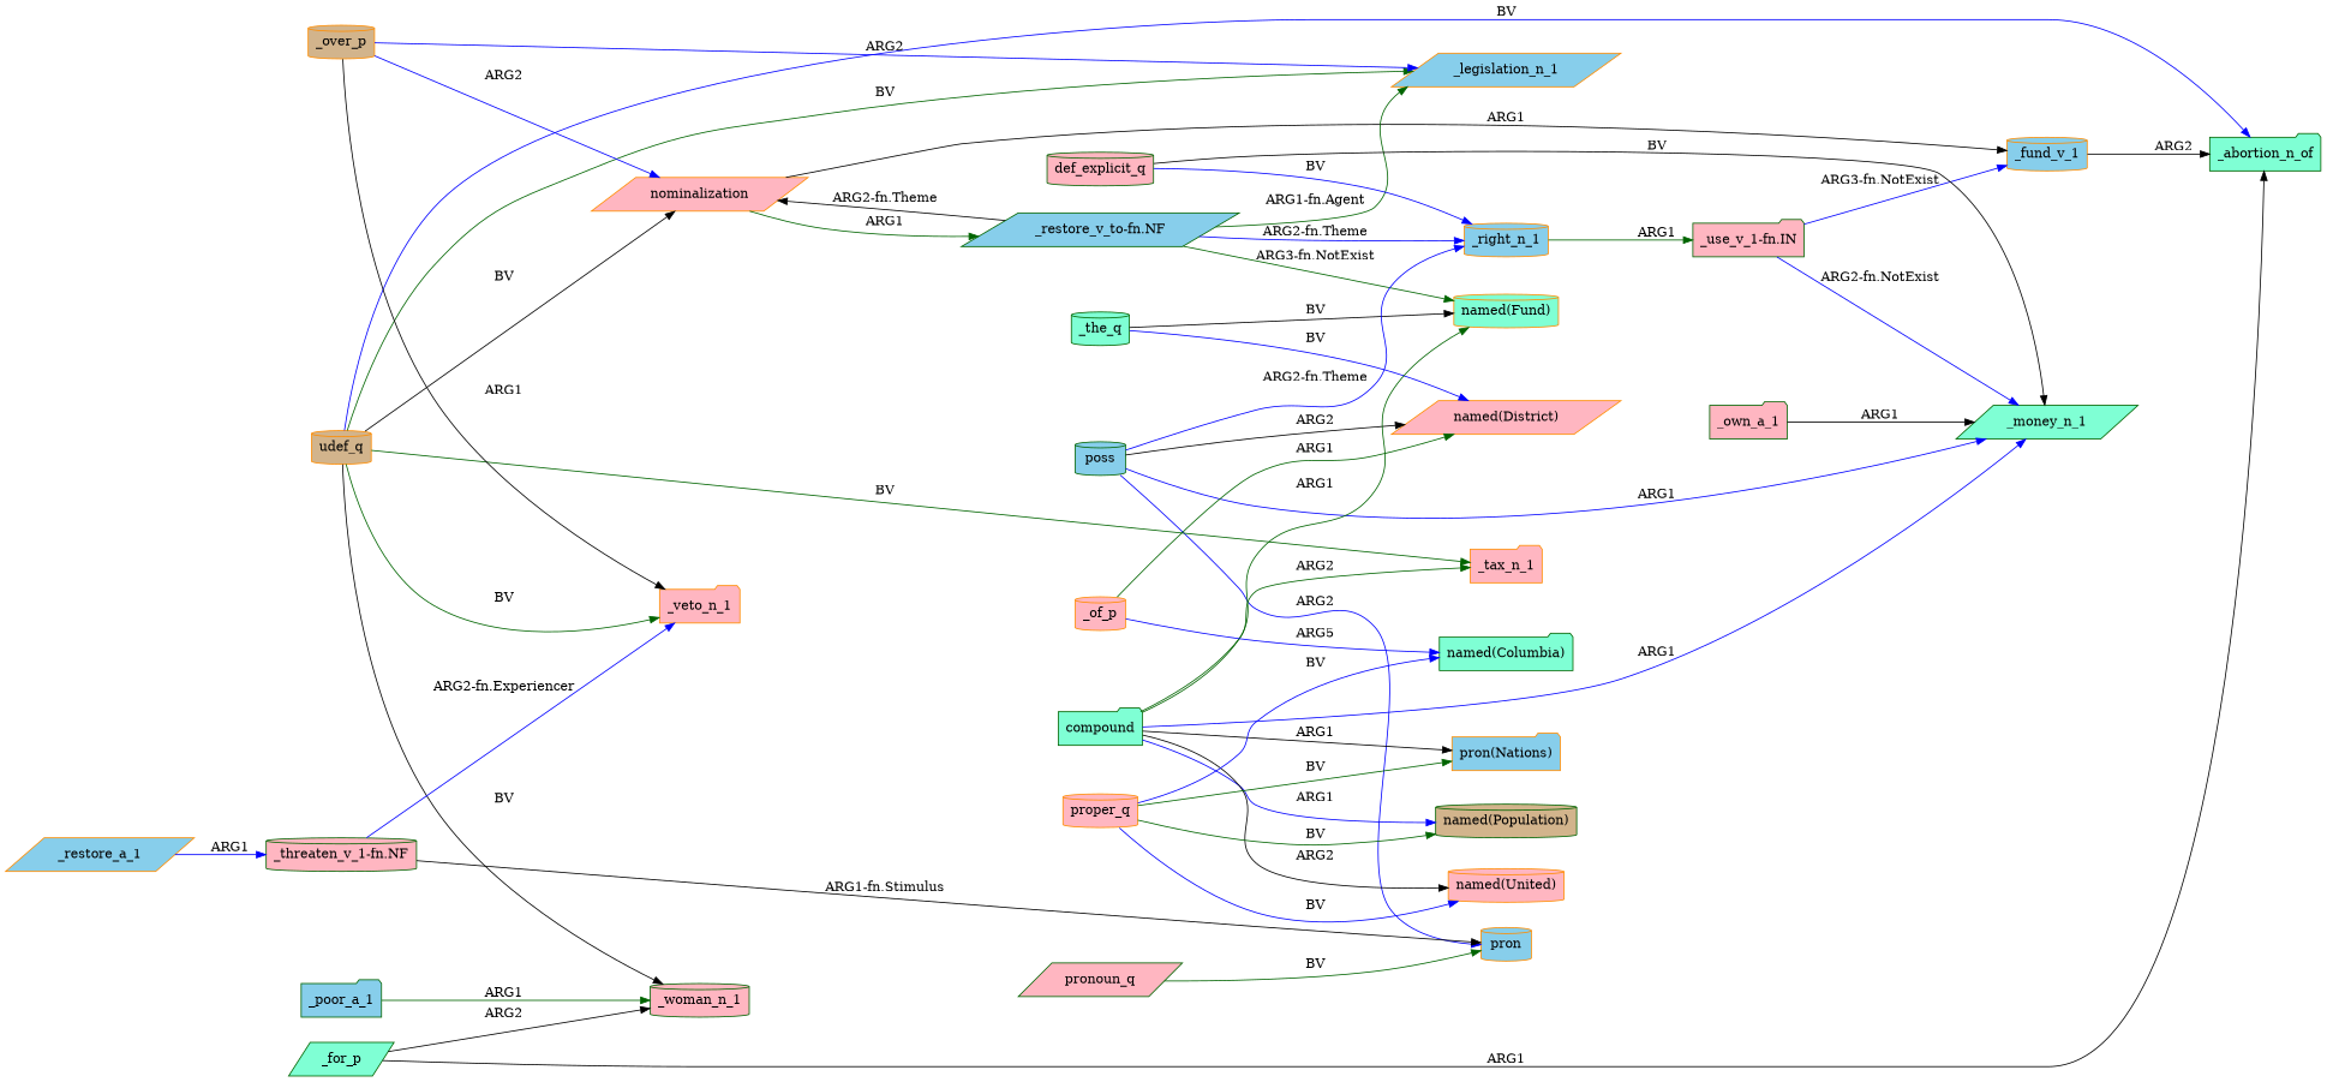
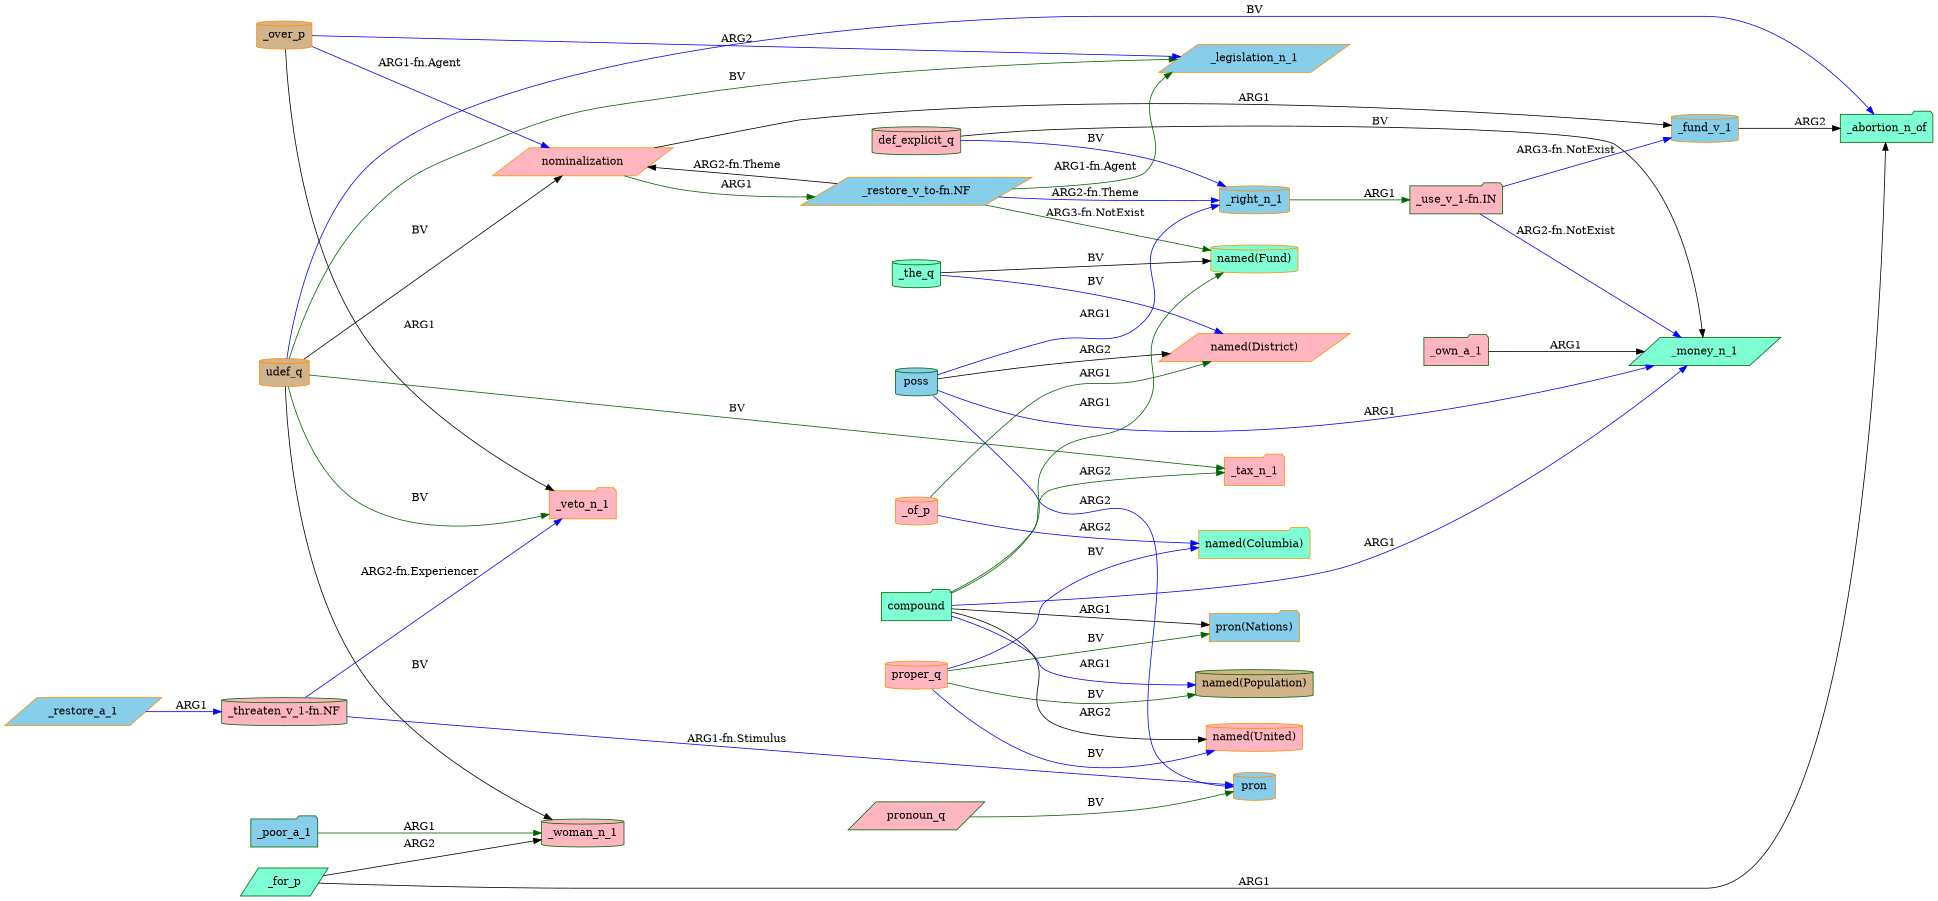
  digraph {
    rankdir=LR
    node [color=darkorange fillcolor=lightpink shape=cylinder style=filled]
    edge [color=blue]
    _the_q [color=darkgreen fillcolor=aquamarine]
    "named(District)" [shape=parallelogram]
    "named(Fund)" [fillcolor=aquamarine]
    _own_a_1 [color=darkgreen shape=folder]
    _money_n_1 [color=darkgreen fillcolor=aquamarine shape=parallelogram]
    _fund_v_1 [fillcolor=skyblue]
    _abortion_n_of [color=darkgreen fillcolor=aquamarine shape=folder]
    nominalization [shape=parallelogram]
-   "_restore_v_to-fn.NF" [color=darkgreen fillcolor=skyblue shape=parallelogram]
+   "_restore_v_to-fn.NF" [fillcolor=skyblue shape=parallelogram]
    _legislation_n_1 [fillcolor=skyblue shape=parallelogram]
    _right_n_1 [fillcolor=skyblue]
    "_use_v_1-fn.IN" [color=darkgreen shape=folder]
    poss [color=darkgreen fillcolor=skyblue]
    pron [fillcolor=skyblue]
    udef_q [fillcolor=tan]
    _woman_n_1 [color=darkgreen]
    _tax_n_1 [shape=folder]
    _veto_n_1 [shape=folder]
    _over_p [fillcolor=tan]
    compound [color=darkgreen fillcolor=aquamarine shape=folder]
    "named(Population)" [color=darkgreen fillcolor=tan]
    n22 [fillcolor=skyblue label="pron(Nations)" shape=folder]
    "named(United)"
    _for_p [color=darkgreen fillcolor=aquamarine shape=parallelogram]
    proper_q
-   "named(Columbia)" [color=darkgreen fillcolor=aquamarine shape=folder]
+   "named(Columbia)" [fillcolor=aquamarine shape=folder]
    n27 [fillcolor=skyblue label=_restore_a_1 shape=parallelogram]
    "_threaten_v_1-fn.NF" [color=darkgreen]
    _of_p
    pronoun_q [color=darkgreen shape=parallelogram]
    _poor_a_1 [color=darkgreen fillcolor=skyblue shape=folder]
    def_explicit_q [color=darkgreen]
    _the_q -> "named(District)" [label=BV]
    _the_q -> "named(Fund)" [color=black label=BV]
    _own_a_1 -> _money_n_1 [color=black label=ARG1]
    _fund_v_1 -> _abortion_n_of [color=black label=ARG2]
    nominalization -> _fund_v_1 [color=black label=ARG1]
    nominalization -> "_restore_v_to-fn.NF" [color=darkgreen label=ARG1]
    "_restore_v_to-fn.NF" -> "named(Fund)" [color=darkgreen label="ARG3-fn.NotExist"]
    "_restore_v_to-fn.NF" -> nominalization [color=black label="ARG2-fn.Theme"]
    "_restore_v_to-fn.NF" -> _legislation_n_1 [color=darkgreen label="ARG1-fn.Agent"]
    "_restore_v_to-fn.NF" -> _right_n_1 [label="ARG2-fn.Theme"]
    _right_n_1 -> "_use_v_1-fn.IN" [color=darkgreen label=ARG1]
    "_use_v_1-fn.IN" -> _money_n_1 [label="ARG2-fn.NotExist"]
    "_use_v_1-fn.IN" -> _fund_v_1 [label="ARG3-fn.NotExist"]
    poss -> "named(District)" [color=black label=ARG2]
    poss -> _money_n_1 [label=ARG1]
-   poss -> _right_n_1 [label="ARG2-fn.Theme"]
+   poss -> _right_n_1 [label=ARG1]
    poss -> pron [label=ARG2]
    udef_q -> _abortion_n_of [label=BV]
    udef_q -> nominalization [color=black label=BV]
    udef_q -> _legislation_n_1 [color=darkgreen label=BV]
    udef_q -> _woman_n_1 [color=black label=BV]
    udef_q -> _tax_n_1 [color=darkgreen label=BV]
    udef_q -> _veto_n_1 [color=darkgreen label=BV]
-   _over_p -> nominalization [label=ARG2]
+   _over_p -> nominalization [label="ARG1-fn.Agent"]
    _over_p -> _legislation_n_1 [label=ARG2]
    _over_p -> _veto_n_1 [color=black label=ARG1]
    compound -> "named(Fund)" [color=darkgreen label=ARG1]
    compound -> _money_n_1 [label=ARG1]
    compound -> _tax_n_1 [color=darkgreen label=ARG2]
    compound -> "named(Population)" [label=ARG1]
    compound -> n22 [color=black label=ARG1]
    compound -> "named(United)" [color=black label=ARG2]
    _for_p -> _abortion_n_of [color=black label=ARG1]
    _for_p -> _woman_n_1 [color=black label=ARG2]
    proper_q -> "named(Population)" [color=darkgreen label=BV]
    proper_q -> n22 [color=darkgreen label=BV]
    proper_q -> "named(United)" [label=BV]
    proper_q -> "named(Columbia)" [label=BV]
    n27 -> "_threaten_v_1-fn.NF" [label=ARG1]
-   "_threaten_v_1-fn.NF" -> pron [color=black label="ARG1-fn.Stimulus"]
+   "_threaten_v_1-fn.NF" -> pron [label="ARG1-fn.Stimulus"]
    "_threaten_v_1-fn.NF" -> _veto_n_1 [label="ARG2-fn.Experiencer"]
    _of_p -> "named(District)" [color=darkgreen label=ARG1]
-   _of_p -> "named(Columbia)" [label=ARG5]
+   _of_p -> "named(Columbia)" [label=ARG2]
    pronoun_q -> pron [color=darkgreen label=BV]
    _poor_a_1 -> _woman_n_1 [color=darkgreen label=ARG1]
    def_explicit_q -> _money_n_1 [color=black label=BV]
    def_explicit_q -> _right_n_1 [label=BV]
  }
